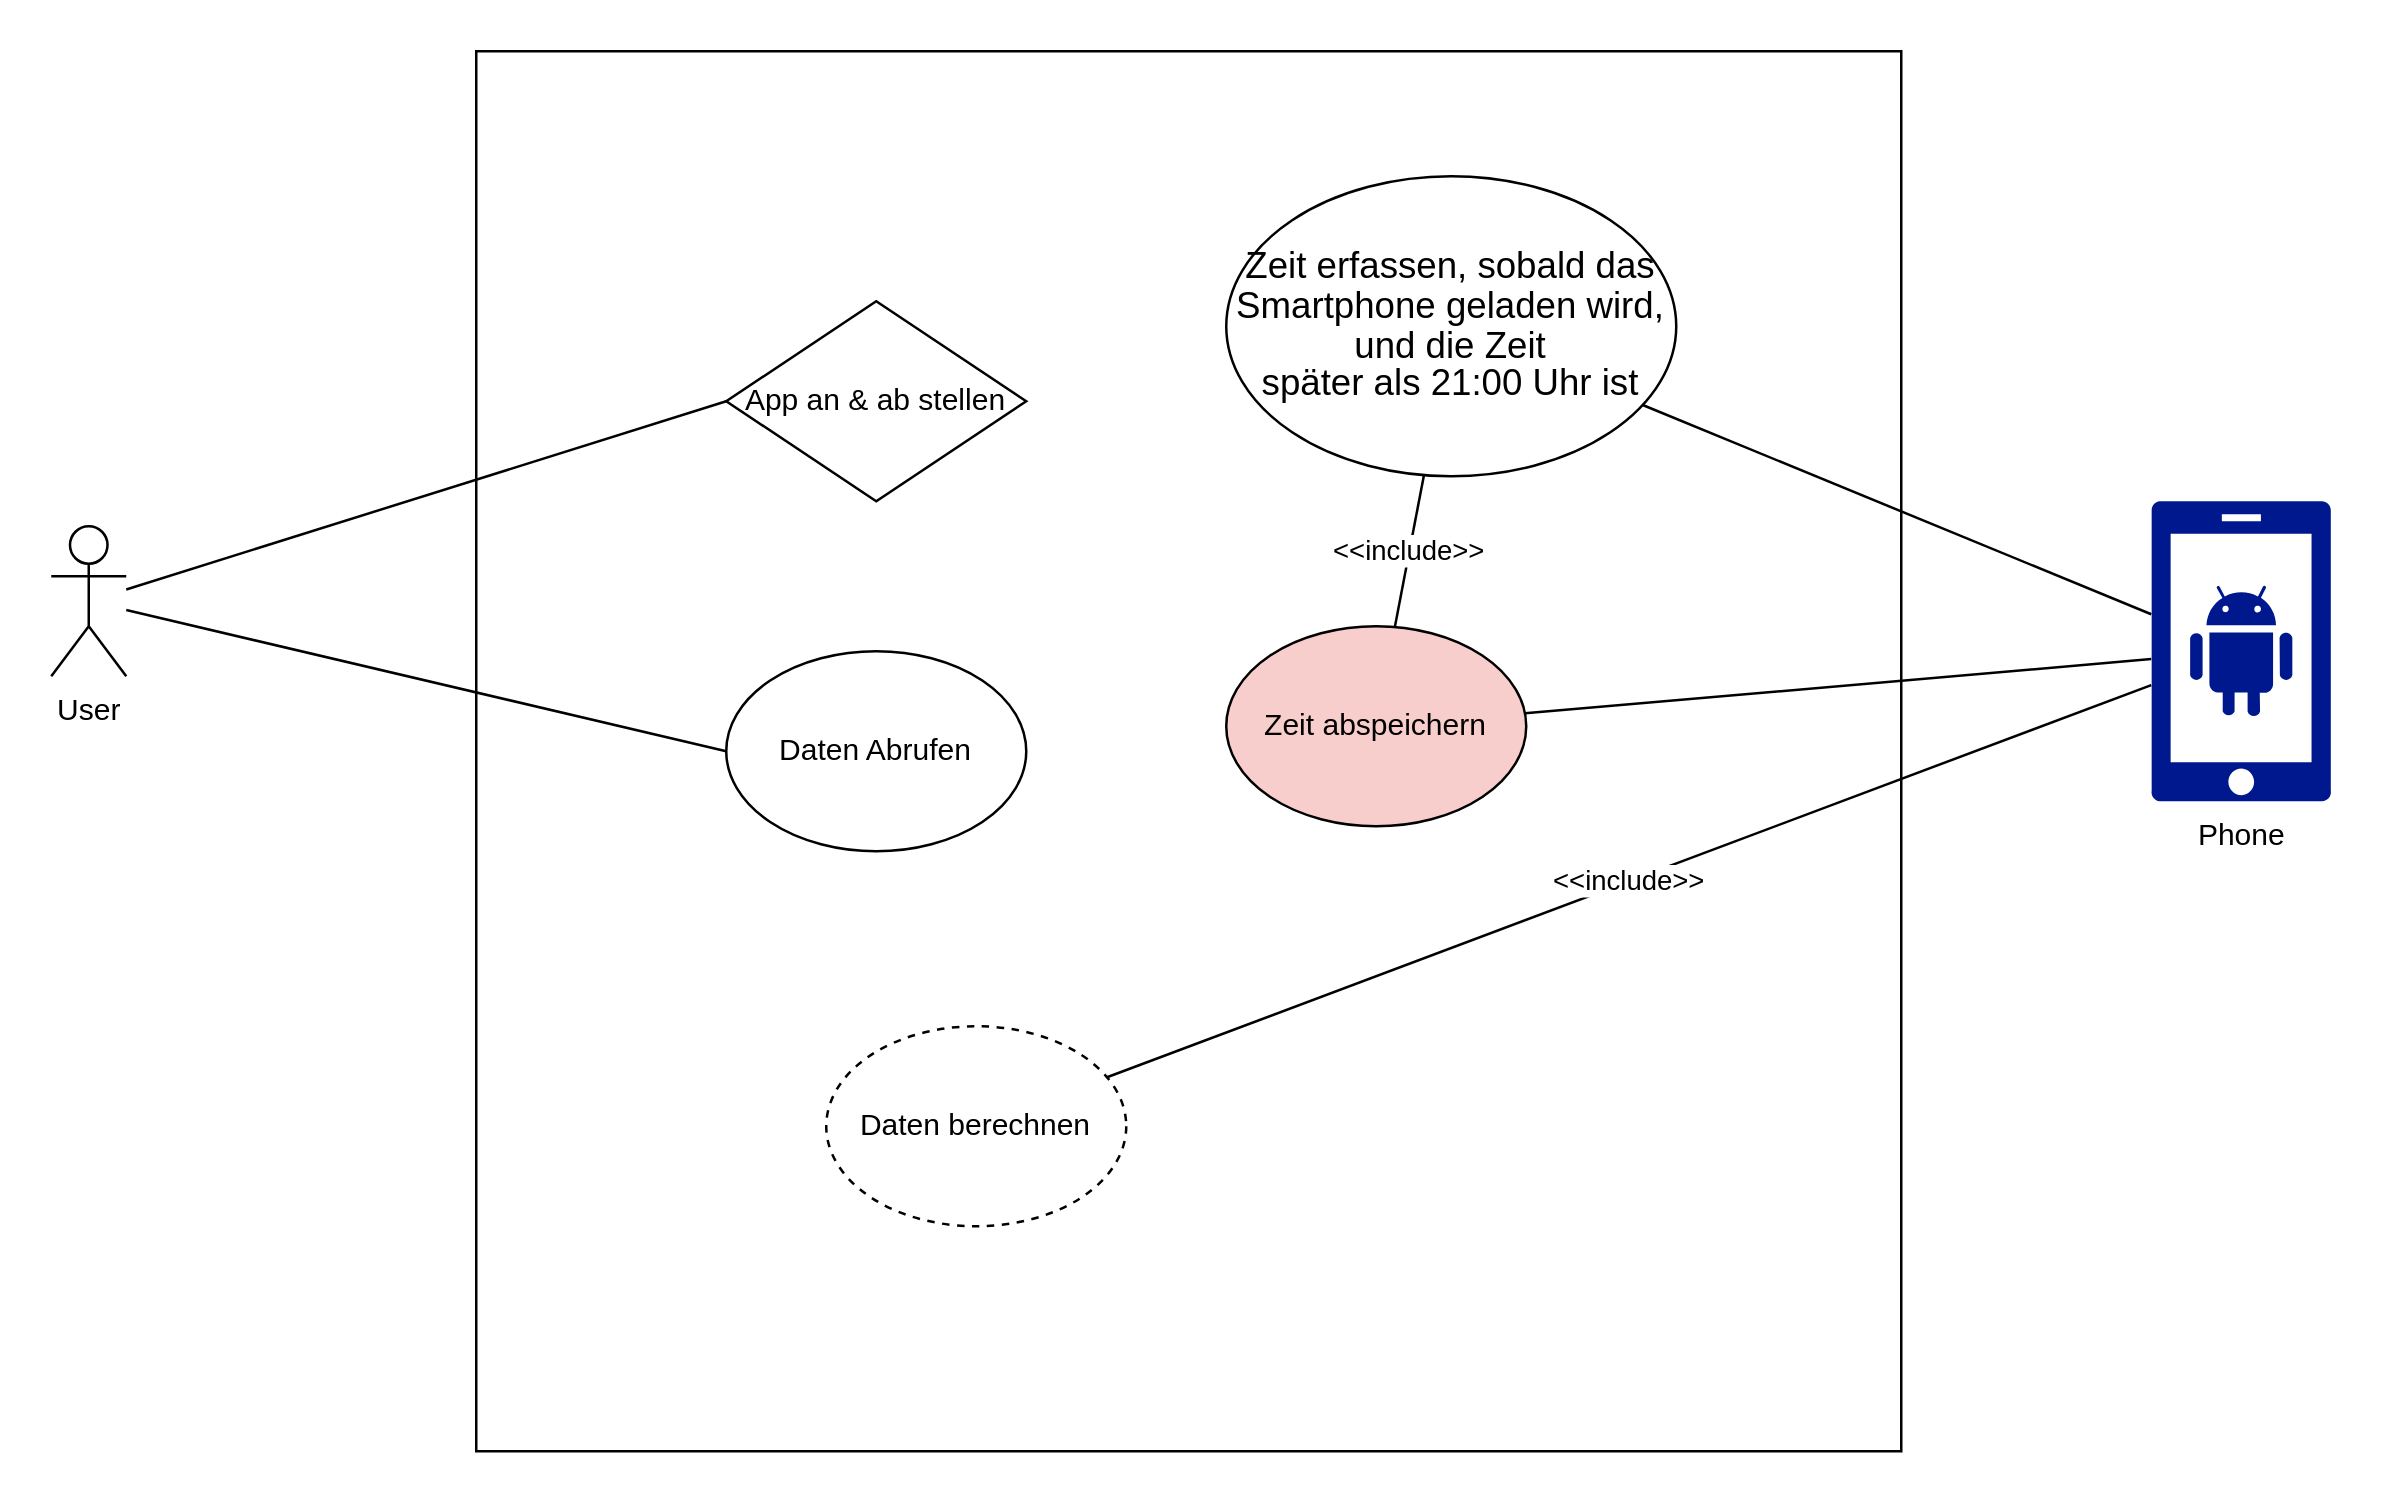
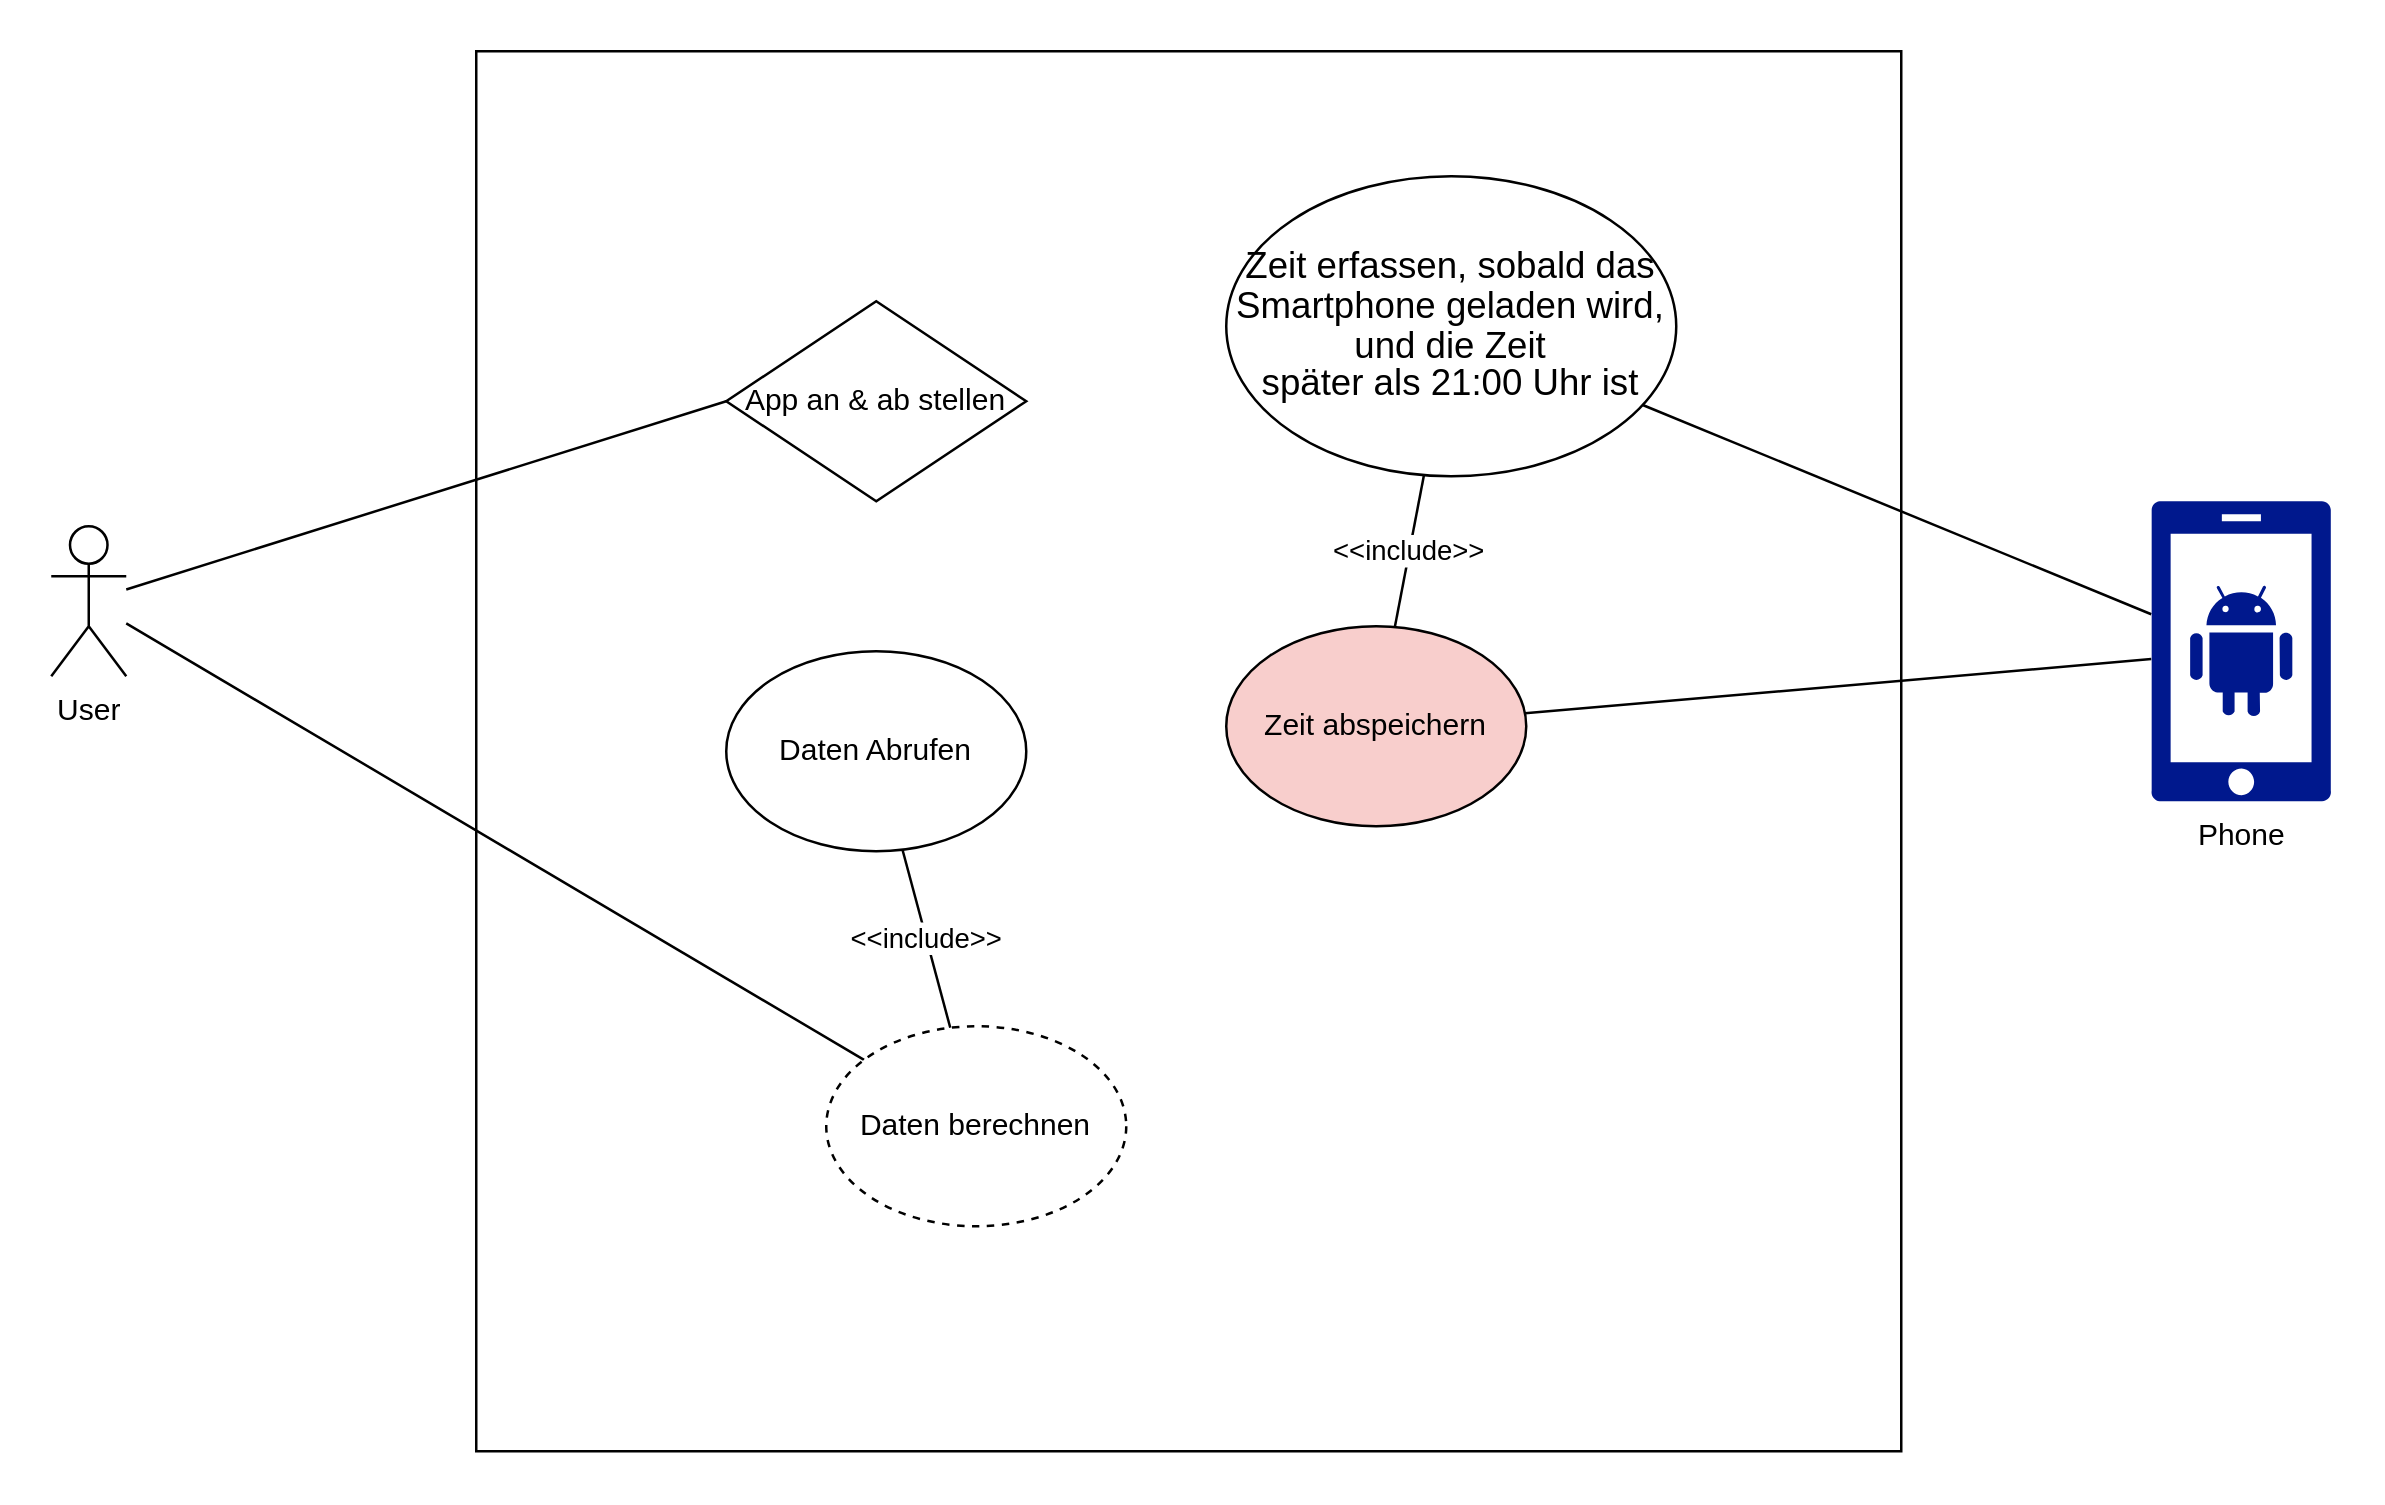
  <mxCell id="0" />
  <mxCell id="1" parent="0" />
  <mxCell id="2" value="" style="rounded=0;whiteSpace=wrap;html=1;" vertex="1" parent="1"><mxGeometry x="190" y="20" width="570" height="560" as="geometry" /></mxCell>
  <mxCell id="3" value="&amp;lt;&amp;lt;include&amp;gt;&amp;gt;" style="rounded=0;orthogonalLoop=1;jettySize=auto;html=1;endArrow=none;endFill=0;" edge="1" parent="1" source="4" target="5"><mxGeometry relative="1" as="geometry" /></mxCell>
  <mxCell id="4" value="&lt;span style=&quot;font-size: 11.0pt ; line-height: 107% ; font-family: &amp;#34;calibri&amp;#34; , sans-serif&quot;&gt;Zeit erfassen, sobald das Smartphone geladen wird, und die Zeit&lt;br&gt;später als 21:00 Uhr ist&lt;/span&gt;" style="ellipse;whiteSpace=wrap;html=1;" vertex="1" parent="1"><mxGeometry x="490" y="70" width="180" height="120" as="geometry" /></mxCell>
  <mxCell id="5" value="Zeit abspeichern" style="ellipse;whiteSpace=wrap;html=1;fillColor=#f8cecc;" vertex="1" parent="1"><mxGeometry x="490" y="250" width="120" height="80" as="geometry" /></mxCell>
  <mxCell id="6" value="App an &amp;amp; ab stellen" style="rhombus;whiteSpace=wrap;html=1;" vertex="1" parent="1"><mxGeometry x="290" y="120" width="120" height="80" as="geometry" /></mxCell>
  <mxCell id="7" style="rounded=0;orthogonalLoop=1;jettySize=auto;html=1;entryX=0;entryY=0.5;entryDx=0;entryDy=0;endArrow=none;endFill=0;" edge="1" parent="1" source="9" target="6"><mxGeometry relative="1" as="geometry" /></mxCell>
- <mxCell id="8" style="edgeStyle=none;rounded=0;orthogonalLoop=1;jettySize=auto;html=1;entryX=0;entryY=0.5;entryDx=0;entryDy=0;endArrow=none;endFill=0;" edge="1" parent="1" source="9" target="10"><mxGeometry relative="1" as="geometry" /></mxCell>
+ <mxCell id="8" style="edgeStyle=none;rounded=0;orthogonalLoop=1;jettySize=auto;html=1;endArrow=none;endFill=0;" edge="1" parent="1" source="9" target="12"><mxGeometry relative="1" as="geometry" /></mxCell>
  <mxCell id="9" value="User" style="shape=umlActor;verticalLabelPosition=bottom;verticalAlign=top;html=1;outlineConnect=0;" vertex="1" parent="1"><mxGeometry x="20" y="210" width="30" height="60" as="geometry" /></mxCell>
  <mxCell id="10" value="Daten Abrufen" style="ellipse;whiteSpace=wrap;html=1;" vertex="1" parent="1"><mxGeometry x="290" y="260" width="120" height="80" as="geometry" /></mxCell>
- <mxCell id="11" value="&amp;lt;&amp;lt;include&amp;gt;&amp;gt;" style="edgeStyle=none;rounded=0;orthogonalLoop=1;jettySize=auto;html=1;endArrow=none;endFill=0;" edge="1" parent="1" source="12" target="15"><mxGeometry relative="1" as="geometry" /></mxCell>
+ <mxCell id="11" value="&amp;lt;&amp;lt;include&amp;gt;&amp;gt;" style="edgeStyle=none;rounded=0;orthogonalLoop=1;jettySize=auto;html=1;endArrow=none;endFill=0;" edge="1" parent="1" source="12" target="10"><mxGeometry relative="1" as="geometry" /></mxCell>
  <mxCell id="12" value="Daten berechnen" style="ellipse;whiteSpace=wrap;html=1;dashed=1;" vertex="1" parent="1"><mxGeometry x="330" y="410" width="120" height="80" as="geometry" /></mxCell>
  <mxCell id="13" style="edgeStyle=none;rounded=0;orthogonalLoop=1;jettySize=auto;html=1;endArrow=none;endFill=0;" edge="1" parent="1" source="15" target="4"><mxGeometry relative="1" as="geometry" /></mxCell>
  <mxCell id="14" style="edgeStyle=none;rounded=0;orthogonalLoop=1;jettySize=auto;html=1;endArrow=none;endFill=0;" edge="1" parent="1" source="15" target="5"><mxGeometry relative="1" as="geometry" /></mxCell>
  <mxCell id="15" value="Phone" style="sketch=0;aspect=fixed;pointerEvents=1;shadow=0;dashed=0;html=1;strokeColor=none;labelPosition=center;verticalLabelPosition=bottom;verticalAlign=top;align=center;fillColor=#00188D;shape=mxgraph.mscae.enterprise.android_phone" vertex="1" parent="1"><mxGeometry x="860" y="200" width="72" height="120" as="geometry" /></mxCell>
